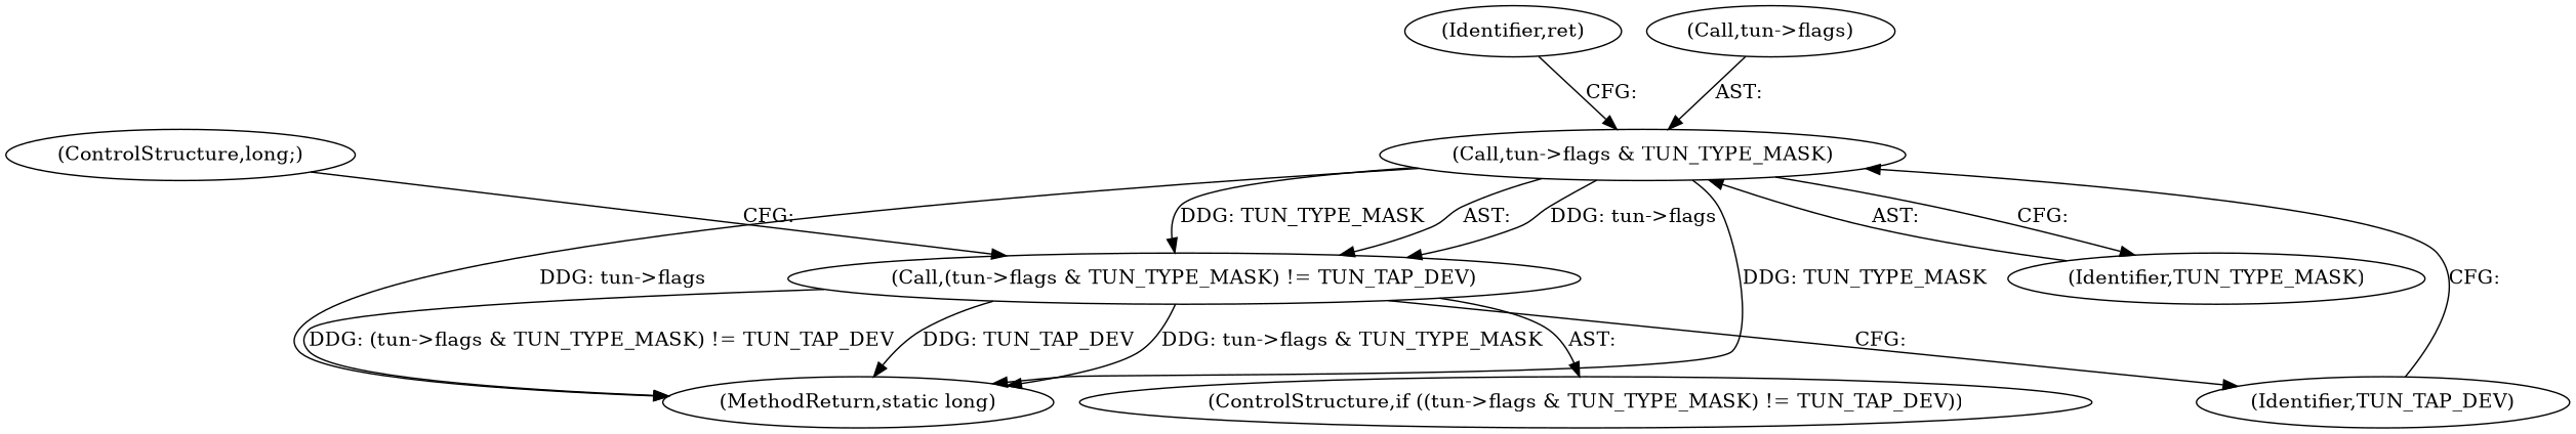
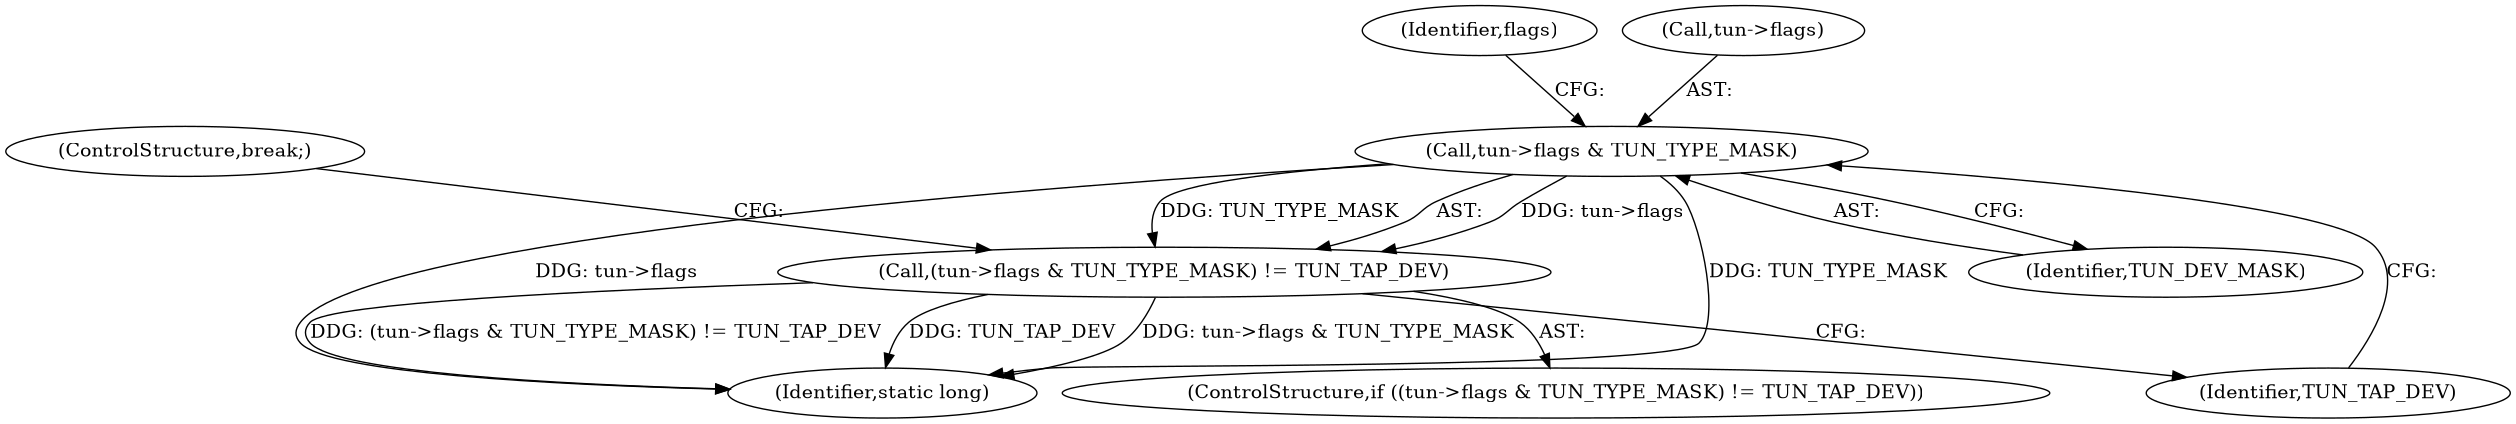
  digraph {
    n1 [label="(Call,tun->flags & TUN_TYPE_MASK)"]
    n2 [label="(Call,(tun->flags & TUN_TYPE_MASK) != TUN_TAP_DEV)"]
-   n3 [label="(Identifier,TUN_TYPE_MASK)"]
-   n4 [label="(MethodReturn,static long)"]
+   n3 [label="(Identifier,TUN_DEV_MASK)"]
+   n4 [label="(Identifier,static long)"]
    n5 [label="(ControlStructure,if ((tun->flags & TUN_TYPE_MASK) != TUN_TAP_DEV))"]
    n6 [label="(Identifier,TUN_TAP_DEV)"]
-   n7 [label="(Identifier,ret)"]
+   n7 [label="(Identifier,flags)"]
    n8 [label="(Call,tun->flags)"]
-   n9 [label="(ControlStructure,long;)"]
+   n9 [label="(ControlStructure,break;)"]
    n1 -> n2 [label="AST: "]
    n1 -> n2 [label="DDG: tun->flags"]
    n1 -> n2 [label="DDG: TUN_TYPE_MASK"]
    n1 -> n3 [label="CFG: "]
    n1 -> n4 [label="DDG: tun->flags"]
    n1 -> n4 [label="DDG: TUN_TYPE_MASK"]
    n2 -> n4 [label="DDG: tun->flags & TUN_TYPE_MASK"]
    n2 -> n4 [label="DDG: (tun->flags & TUN_TYPE_MASK) != TUN_TAP_DEV"]
    n2 -> n4 [label="DDG: TUN_TAP_DEV"]
    n2 -> n5 [label="AST: "]
    n2 -> n6 [label="CFG: "]
    n3 -> n1 [label="AST: "]
    n6 -> n1 [label="CFG: "]
    n7 -> n1 [label="CFG: "]
    n8 -> n1 [label="AST: "]
    n9 -> n2 [label="CFG: "]
  }
